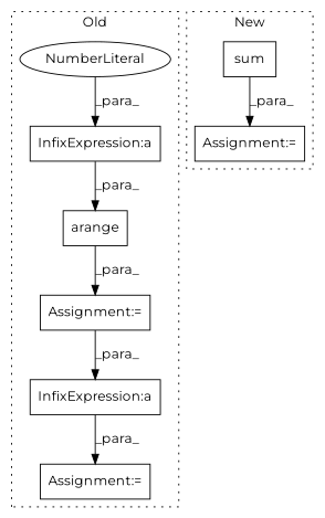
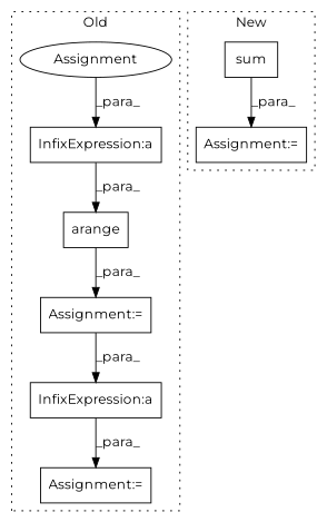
  digraph {
    fontname=Montserrat
    node [a=7 l=1 shape=box fontname=Montserrat]
    edge [fontname=Montserrat]
    n1 [a=32 l="7,1" label=arange s="9743,9753"]
    n2 [label="Assignment:=" s=9867]
    n3 [label="Assignment:=" s=9728]
    n4 [a=27 l=3 label="InfixExpression:a" s=9716]
-   n5 [a=34 label=NumberLiteral s=9719 shape=ellipse]
+   n5 [a=34 label=Assignment s=9719 shape=ellipse]
    n6 [a=27 l=3 label="InfixExpression:a" s=9890]
    n7 [a=32 l="4,1" label=sum s="9711,9724"]
    n8 [label="Assignment:=" s=9695]
    subgraph cluster_1 {
      label=Old
      style=dotted
      n1
      n2
      n3
      n4
      n5
      n6
    }
    subgraph cluster_2 {
      label=New
      style=dotted
      n7
      n8
    }
    n1 -> n3 [label=_para_]
    n3 -> n6 [label=_para_]
    n4 -> n1 [label=_para_]
    n5 -> n4 [label=_para_]
    n6 -> n2 [label=_para_]
    n7 -> n8 [label=_para_]
  }
